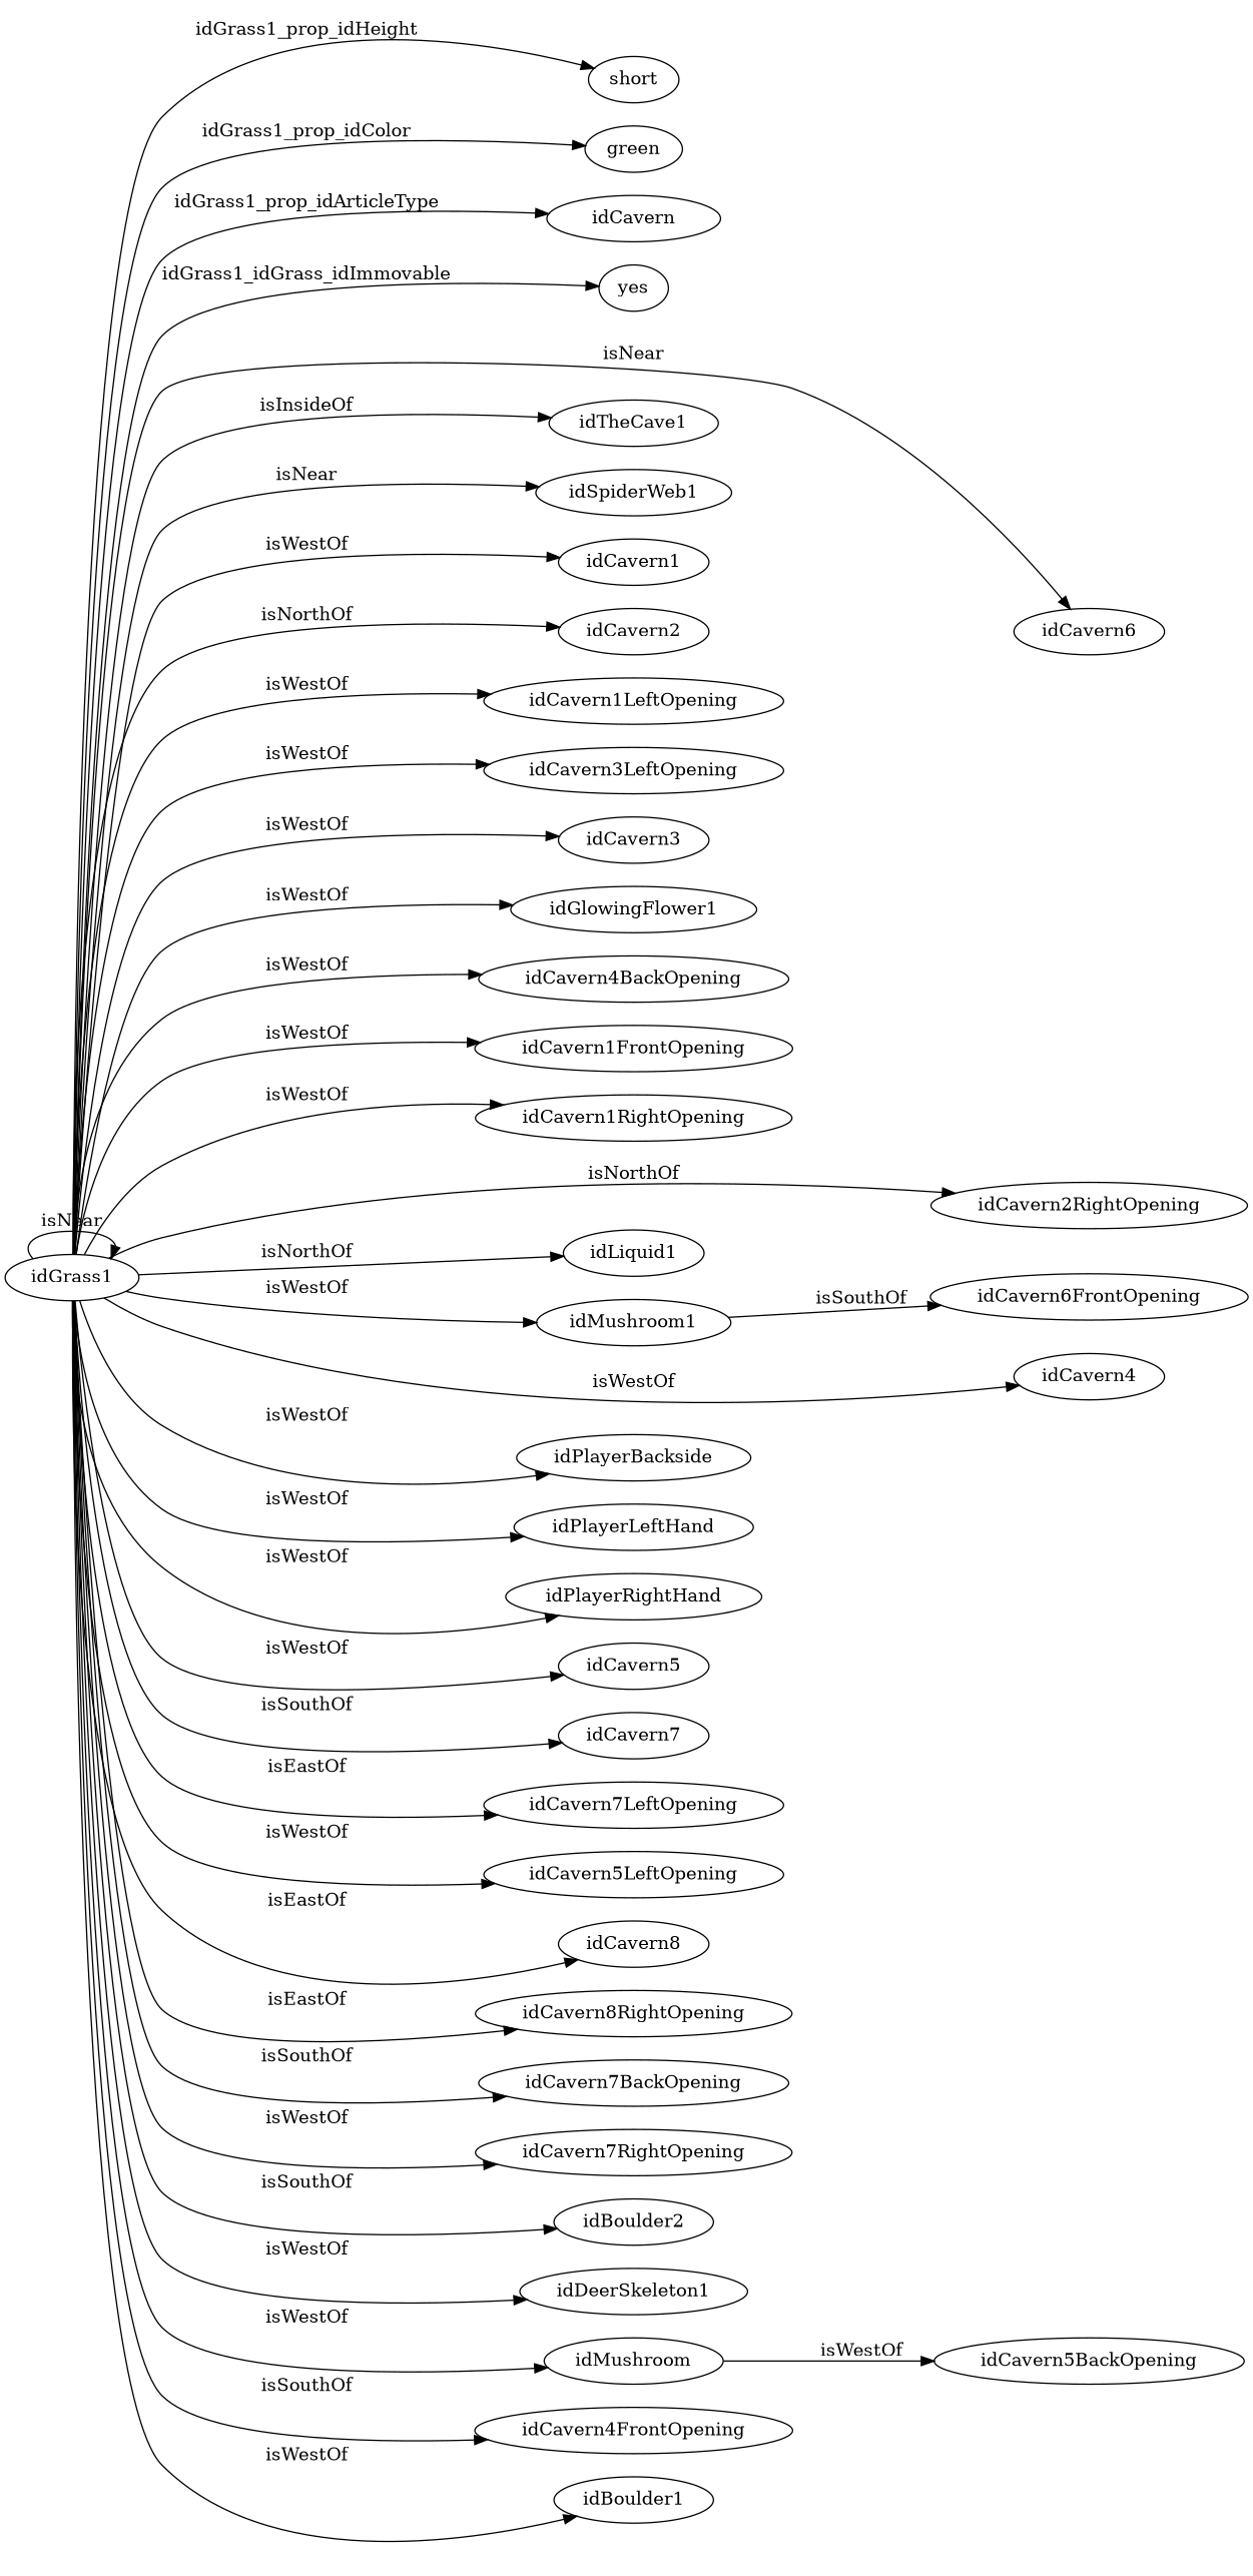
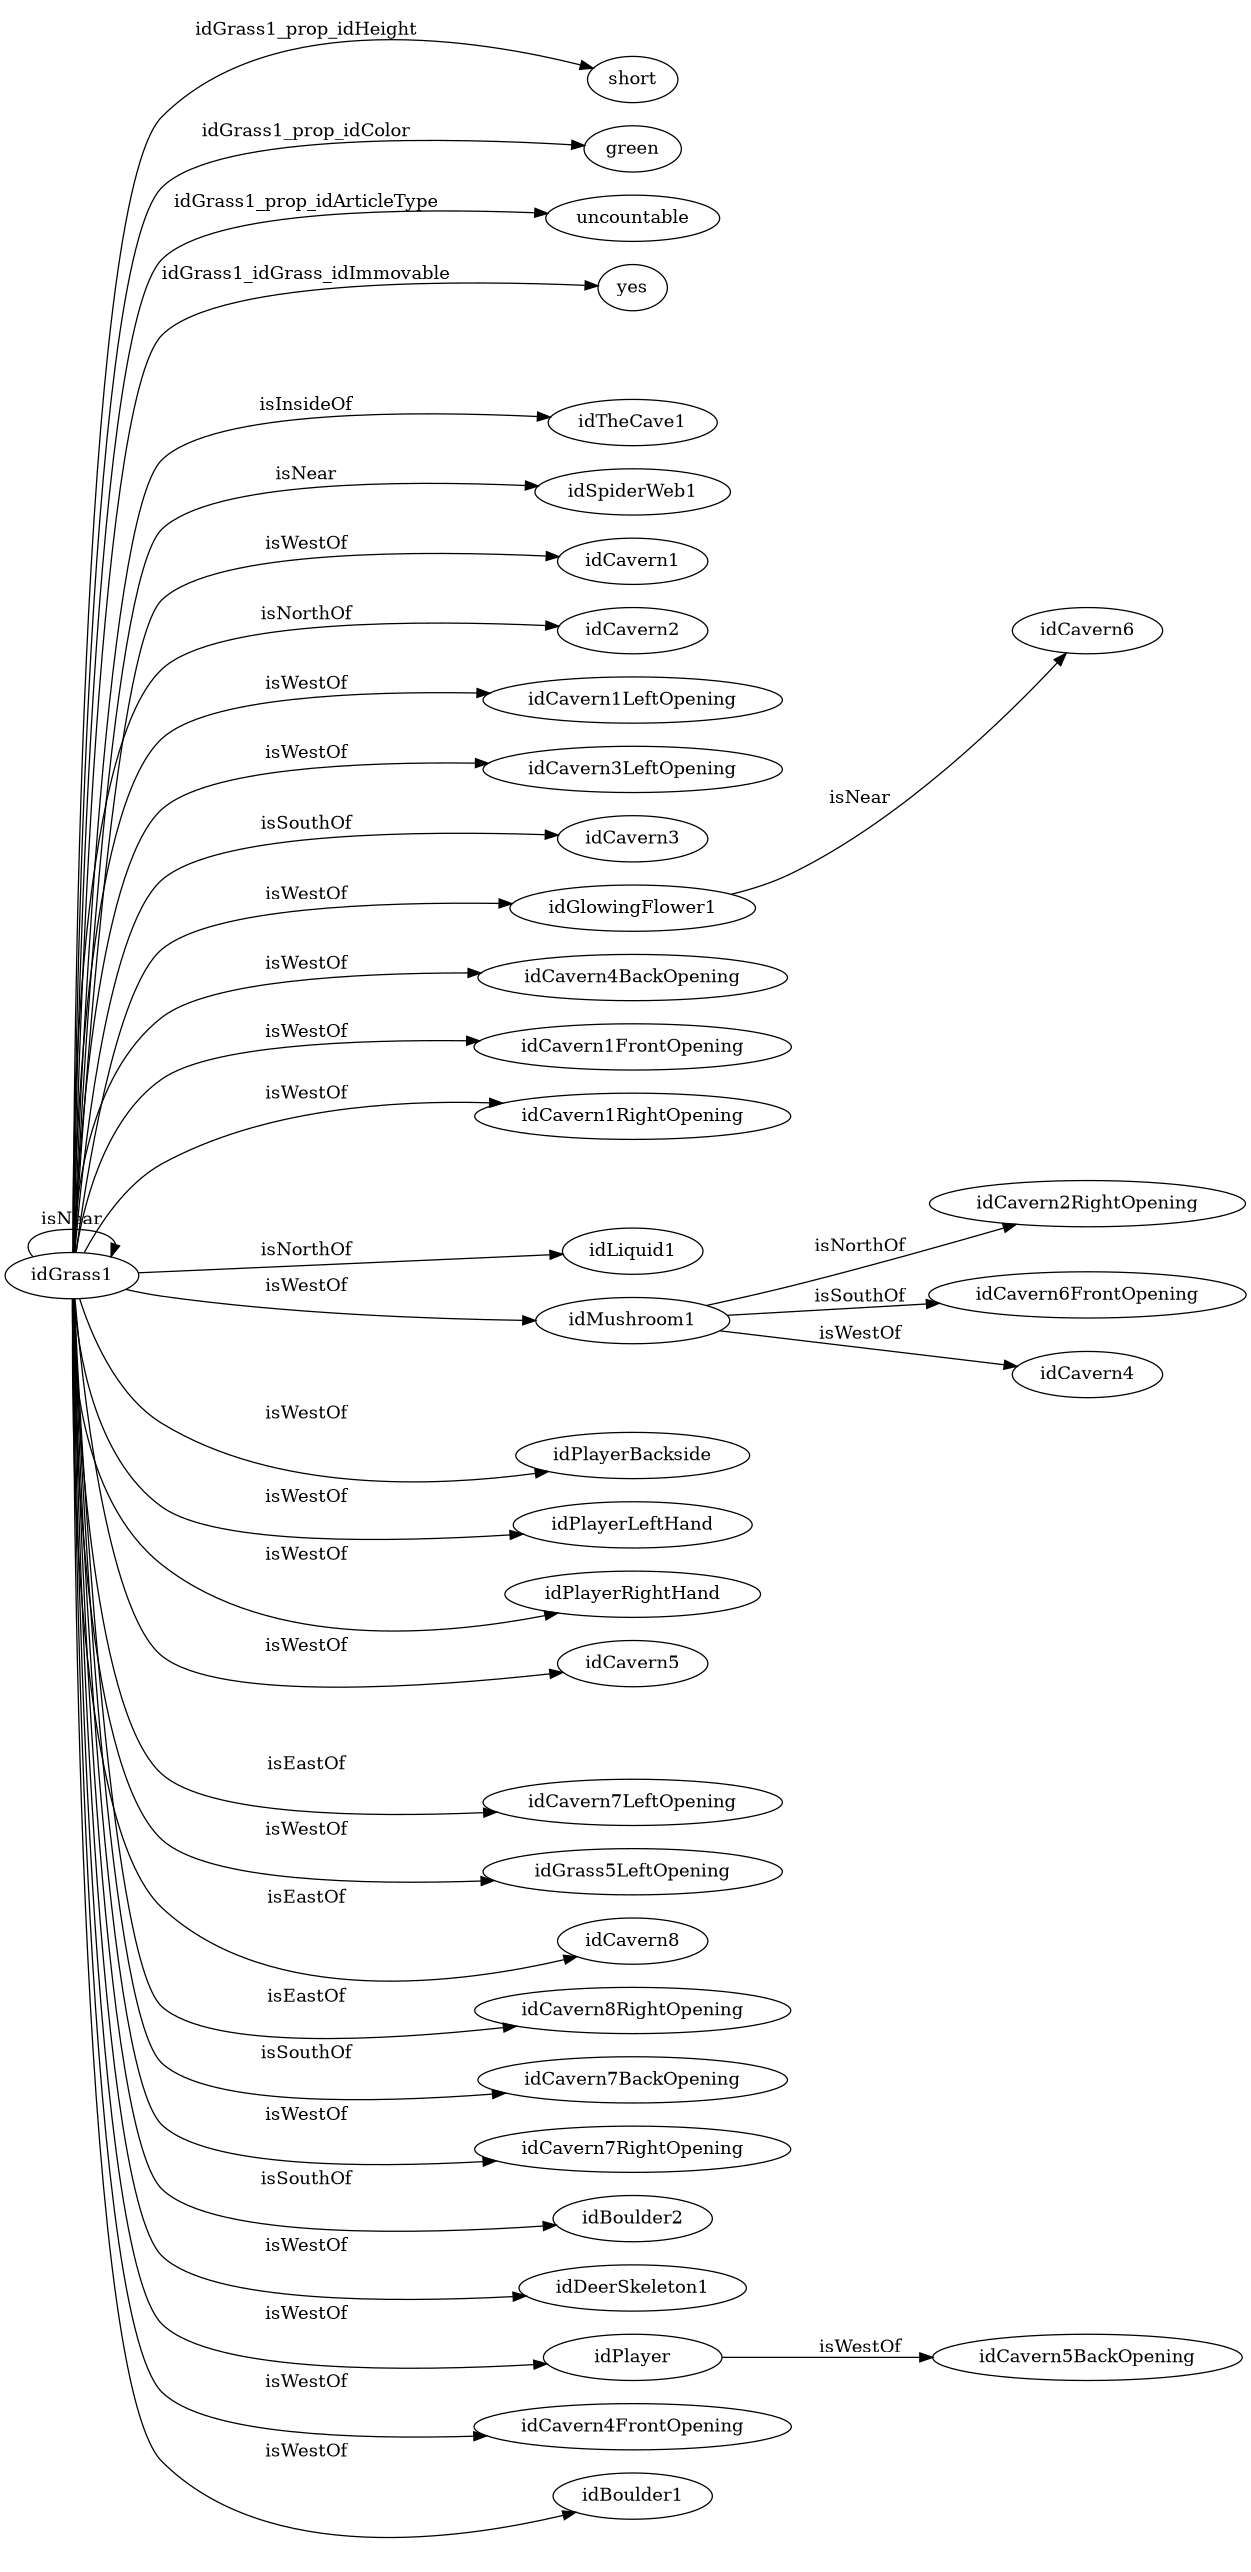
  digraph {
    rankdir=LR
    node [node_type=entity_node]
    edge [edge_type=relationship]
    idGrass1
    short [node_type=property_node]
    green [node_type=property_node]
-   uncountable [node_type=property_node label=idCavern]
+   uncountable [node_type=property_node]
    yes [node_type=property_node]
    idCavern6
    idTheCave1
    idSpiderWeb1
    idCavern1
    idCavern2
    idCavern1LeftOpening
    idCavern3LeftOpening
    idCavern3
    idCavern2RightOpening
    idCavern4BackOpening
    idCavern1FrontOpening
    idCavern1RightOpening
    idGlowingFlower1
    idLiquid1
    idMushroom1
-   idPlayer [label=idMushroom]
+   idPlayer
    idPlayerBackside
    idPlayerLeftHand
    idPlayerRightHand
    idCavern5
-   idCavern7
    idCavern7LeftOpening
-   idCavern5LeftOpening
+   idCavern5LeftOpening [label=idGrass5LeftOpening]
    idCavern8
    idCavern8RightOpening
    idCavern7BackOpening
    idCavern7RightOpening
    idBoulder2
    idDeerSkeleton1
    idCavern4
    idCavern4FrontOpening
    idBoulder1
    idCavern6FrontOpening
    idCavern5BackOpening
    idGrass1 -> idGrass1 [label=isNear]
    idGrass1 -> short [edge_type=property label=idGrass1_prop_idHeight]
    idGrass1 -> green [edge_type=property label=idGrass1_prop_idColor]
    idGrass1 -> uncountable [edge_type=property label=idGrass1_prop_idArticleType]
    idGrass1 -> yes [edge_type=property label=idGrass1_idGrass_idImmovable]
-   idGrass1 -> idCavern6 [label=isNear]
+   idGlowingFlower1 -> idCavern6 [label=isNear]
    idGrass1 -> idTheCave1 [label=isInsideOf]
    idGrass1 -> idSpiderWeb1 [label=isNear]
    idGrass1 -> idCavern1 [label=isWestOf]
    idGrass1 -> idCavern2 [label=isNorthOf]
    idGrass1 -> idCavern1LeftOpening [label=isWestOf]
    idGrass1 -> idCavern3LeftOpening [label=isWestOf]
-   idGrass1 -> idCavern3 [label=isWestOf]
-   idGrass1 -> idCavern2RightOpening [label=isNorthOf]
+   idGrass1 -> idCavern3 [label=isSouthOf]
+   idMushroom1 -> idCavern2RightOpening [label=isNorthOf]
    idGrass1 -> idCavern4BackOpening [label=isWestOf]
    idGrass1 -> idCavern1FrontOpening [label=isWestOf]
    idGrass1 -> idCavern1RightOpening [label=isWestOf]
    idGrass1 -> idGlowingFlower1 [label=isWestOf]
    idGrass1 -> idLiquid1 [label=isNorthOf]
    idGrass1 -> idMushroom1 [label=isWestOf]
    idGrass1 -> idPlayer [label=isWestOf]
    idGrass1 -> idPlayerBackside [label=isWestOf]
    idGrass1 -> idPlayerLeftHand [label=isWestOf]
    idGrass1 -> idPlayerRightHand [label=isWestOf]
    idGrass1 -> idCavern5 [label=isWestOf]
-   idGrass1 -> idCavern7 [label=isSouthOf]
    idGrass1 -> idCavern7LeftOpening [label=isEastOf]
    idGrass1 -> idCavern5LeftOpening [label=isWestOf]
    idGrass1 -> idCavern8 [label=isEastOf]
    idGrass1 -> idCavern8RightOpening [label=isEastOf]
    idGrass1 -> idCavern7BackOpening [label=isSouthOf]
    idGrass1 -> idCavern7RightOpening [label=isWestOf]
    idGrass1 -> idBoulder2 [label=isSouthOf]
    idGrass1 -> idDeerSkeleton1 [label=isWestOf]
-   idGrass1 -> idCavern4 [label=isWestOf]
-   idGrass1 -> idCavern4FrontOpening [label=isSouthOf]
+   idMushroom1 -> idCavern4 [label=isWestOf]
+   idGrass1 -> idCavern4FrontOpening [label=isWestOf]
    idGrass1 -> idBoulder1 [label=isWestOf]
    idMushroom1 -> idCavern6FrontOpening [label=isSouthOf]
    idPlayer -> idCavern5BackOpening [label=isWestOf]
  }
